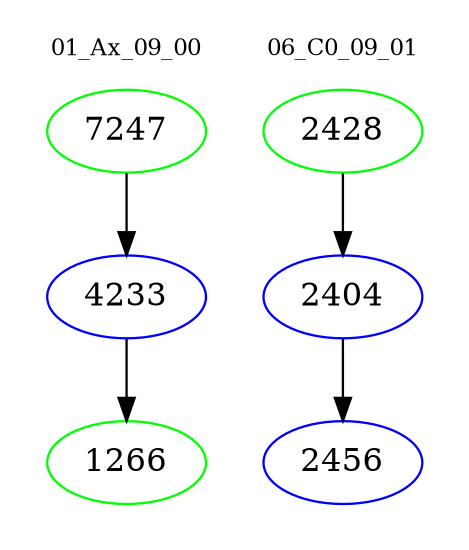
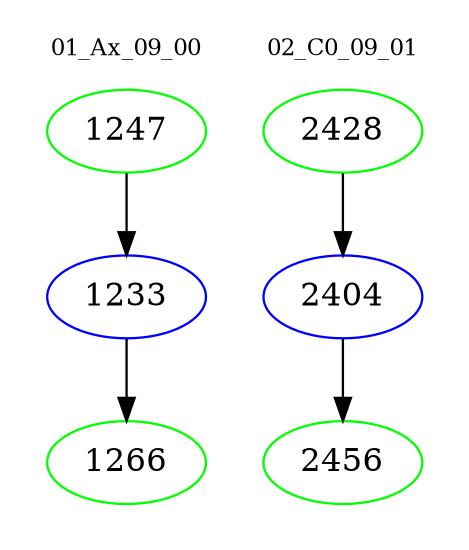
  digraph {
    node [color=green]
    edge [color=black]
-   n1 [label=7247]
-   n2 [color=blue label=4233]
+   n1 [label=1247]
+   n2 [color=blue label=1233]
    n3 [label=1266]
    n4 [label=2428]
    n5 [color=blue label=2404]
-   n6 [color=blue label=2456]
+   n6 [label=2456]
    subgraph cluster_1 {
      color=white
      fontsize=10
      label="01_Ax_09_00"
      n1
      n2
      n3
    }
    subgraph cluster_2 {
      color=white
      fontsize=10
-     label="06_C0_09_01"
+     label="02_C0_09_01"
      n4
      n5
      n6
    }
    n1 -> n2
    n2 -> n3
    n4 -> n5
    n5 -> n6
  }
